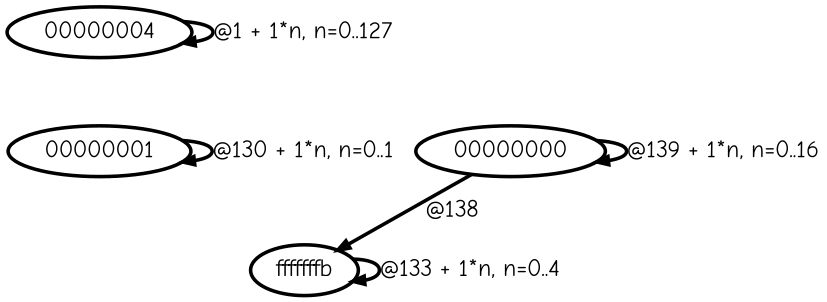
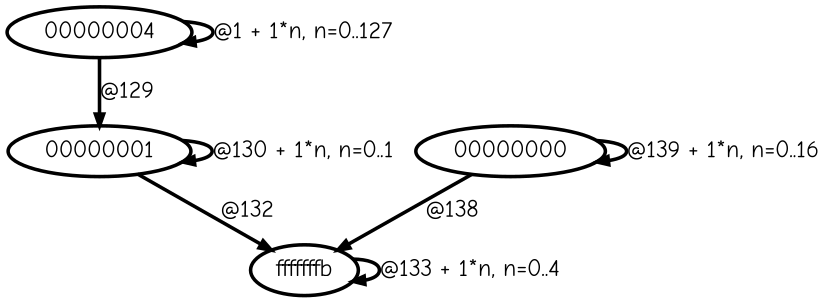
  digraph {
    fontname="Comic Neue"
    node [fontname="Comic Neue" fontsize=20 penwidth=3 shape=oval style=rounded]
    edge [arrowsize=1 color=black fontname="Comic Neue" fontsize=20 penwidth=3 style=bold]
    00000004
    00000001
    fffffffb
    00000000
    00000004 -> 00000004 [label="@1 + 1*n, n=0..127"]
+   00000004 -> 00000001 [label="@129"]
    00000001 -> 00000001 [label="@130 + 1*n, n=0..1"]
+   00000001 -> fffffffb [label="@132"]
    fffffffb -> fffffffb [label="@133 + 1*n, n=0..4"]
    00000000 -> fffffffb [label="@138"]
    00000000 -> 00000000 [label="@139 + 1*n, n=0..16"]
  }
